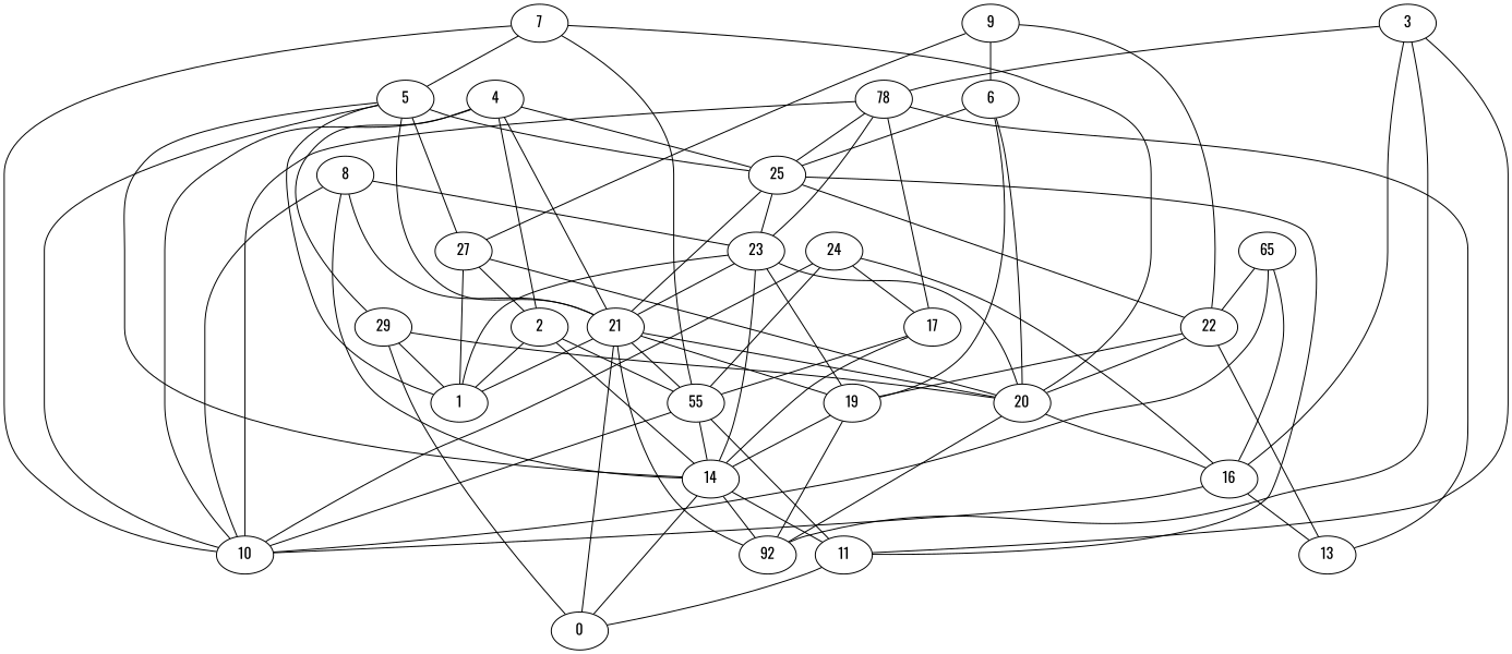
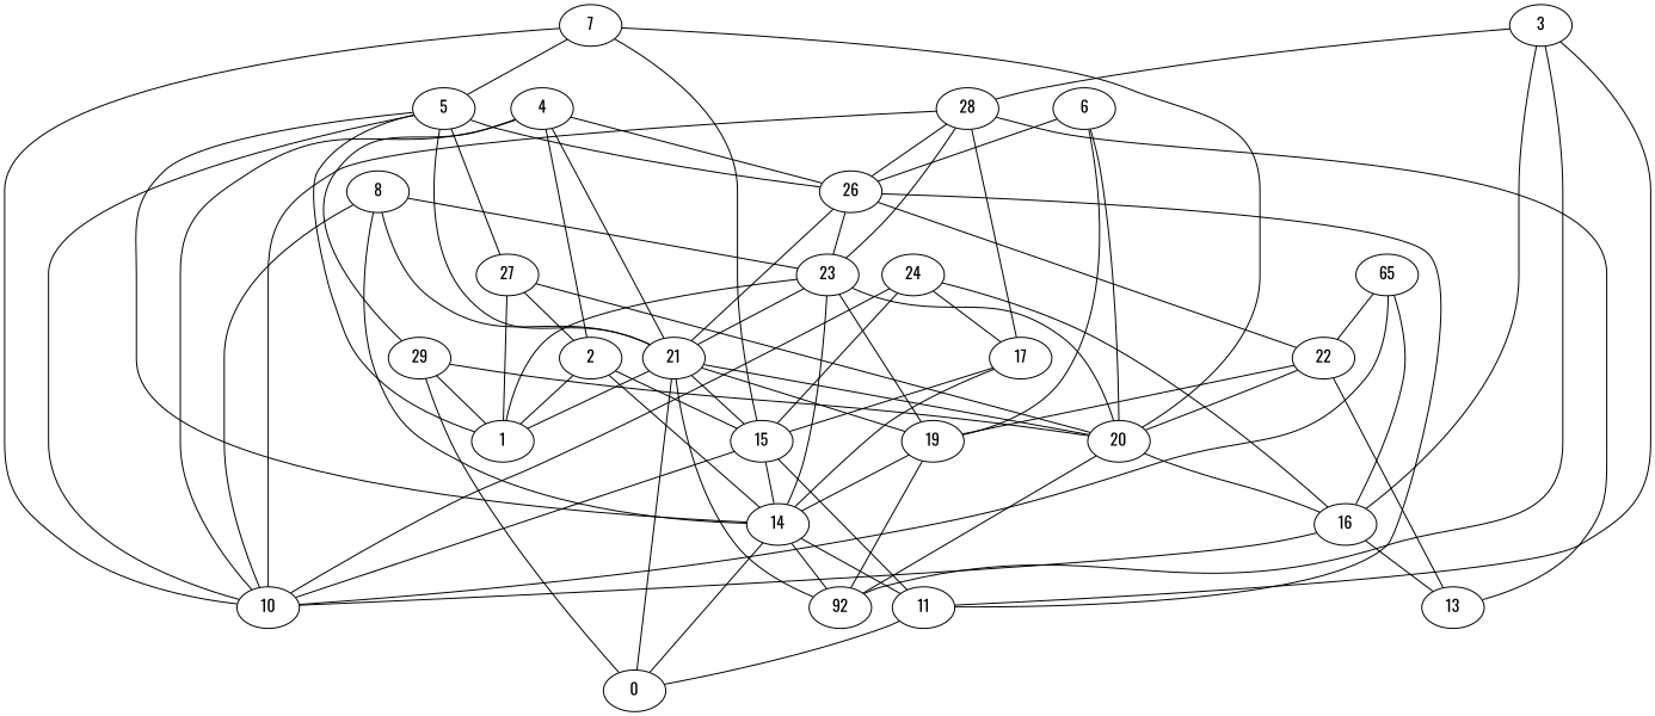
  digraph {
    fontname=Oswald
    node [fontname=Oswald]
    edge [color=black dir=none fontname=Oswald]
    27
    2
    1
    20
-   15 [label=55]
+   15
    14
    16
    n8 [label=92]
    10
    13
    4
    21
-   26 [label=25]
+   26
    29
    19
    0
    22
    23
    11
    5
-   9
    6
    17
    7
-   28 [label=78]
+   28
    8
    3
    24
    n29 [label=65]
    subgraph sub_1 {
      27
      2
      1
      20
      15
      14
      16
      n8
      10
      13
      4
      21
      26
      29
      19
      0
      22
      23
      11
      5
-     9
      6
      17
      7
      28
      8
      3
      24
      n29
    }
    27 -> 2
    27 -> 1
    27 -> 20
    2 -> 1
    2 -> 15
    2 -> 14
    20 -> 16
    20 -> n8
    15 -> 14
    15 -> 10
    15 -> 11
    14 -> n8
    14 -> 0
    14 -> 11
    16 -> 10
    16 -> 13
    4 -> 2
    4 -> 10
    4 -> 21
    4 -> 26
    4 -> 29
    21 -> 1
    21 -> 20
    21 -> 15
    21 -> n8
    21 -> 19
    21 -> 0
    26 -> 21
    26 -> 22
    26 -> 23
    26 -> 11
    29 -> 1
    29 -> 20
    29 -> 0
    19 -> 14
    19 -> n8
    22 -> 20
    22 -> 13
    22 -> 19
    23 -> 1
    23 -> 20
    23 -> 14
    23 -> 21
    23 -> 19
    11 -> 0
    5 -> 27
    5 -> 1
    5 -> 14
    5 -> 10
    5 -> 21
    5 -> 26
-   9 -> 27
-   9 -> 22
-   9 -> 6
    6 -> 20
    6 -> 26
    6 -> 19
    17 -> 15
    17 -> 14
    7 -> 20
    7 -> 15
    7 -> 10
    7 -> 5
    28 -> 10
    28 -> 13
    28 -> 26
    28 -> 23
    28 -> 17
    8 -> 14
    8 -> 10
    8 -> 21
    8 -> 23
    3 -> 16
    3 -> n8
    3 -> 11
    3 -> 28
    24 -> 15
    24 -> 16
    24 -> 10
    24 -> 17
    n29 -> 16
    n29 -> 10
    n29 -> 22
  }
